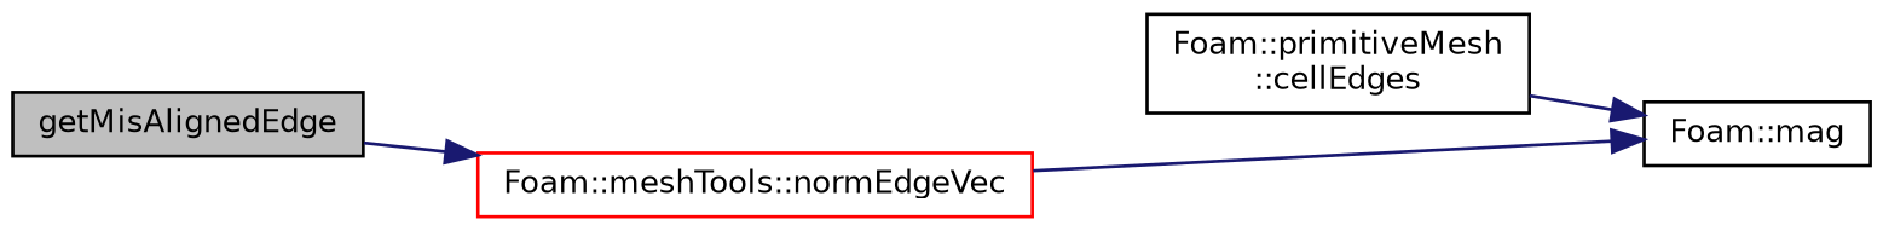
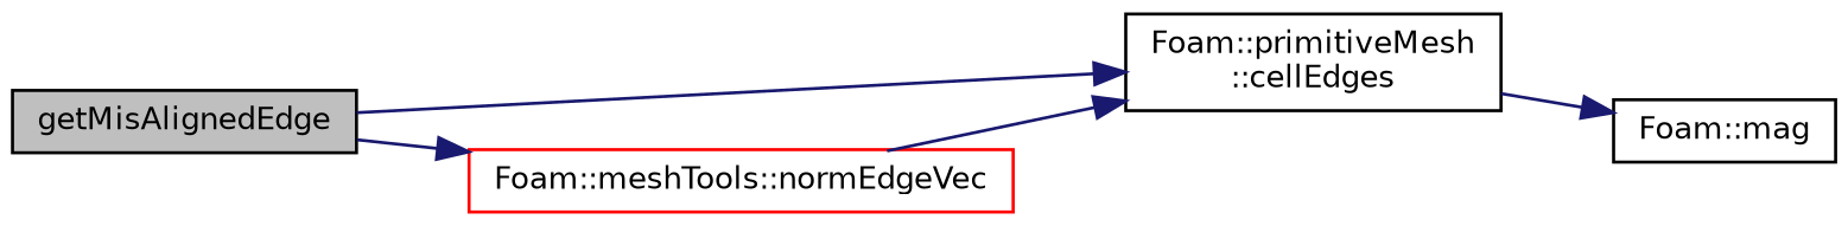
  digraph {
    rankdir=LR
    node [color=black fontname=Helvetica fontsize=10 shape=record]
    edge [color=midnightblue fontname=Helvetica fontsize=10 labelfontname=Helvetica labelfontsize=10 style=solid]
    n1 [fillcolor=grey75 fontcolor=black height=0.2 label=getMisAlignedEdge style=filled width=0.4]
    n2 [height=0.2 label="Foam::primitiveMesh\l::cellEdges" width=0.4]
    n3 [color=red height=0.2 label="Foam::meshTools::normEdgeVec" width=0.4]
    n4 [height=0.2 label="Foam::mag" width=0.4]
+   n1 -> n2
    n1 -> n3
    n2 -> n4
-   n3 -> n4
+   n3 -> n2
  }
